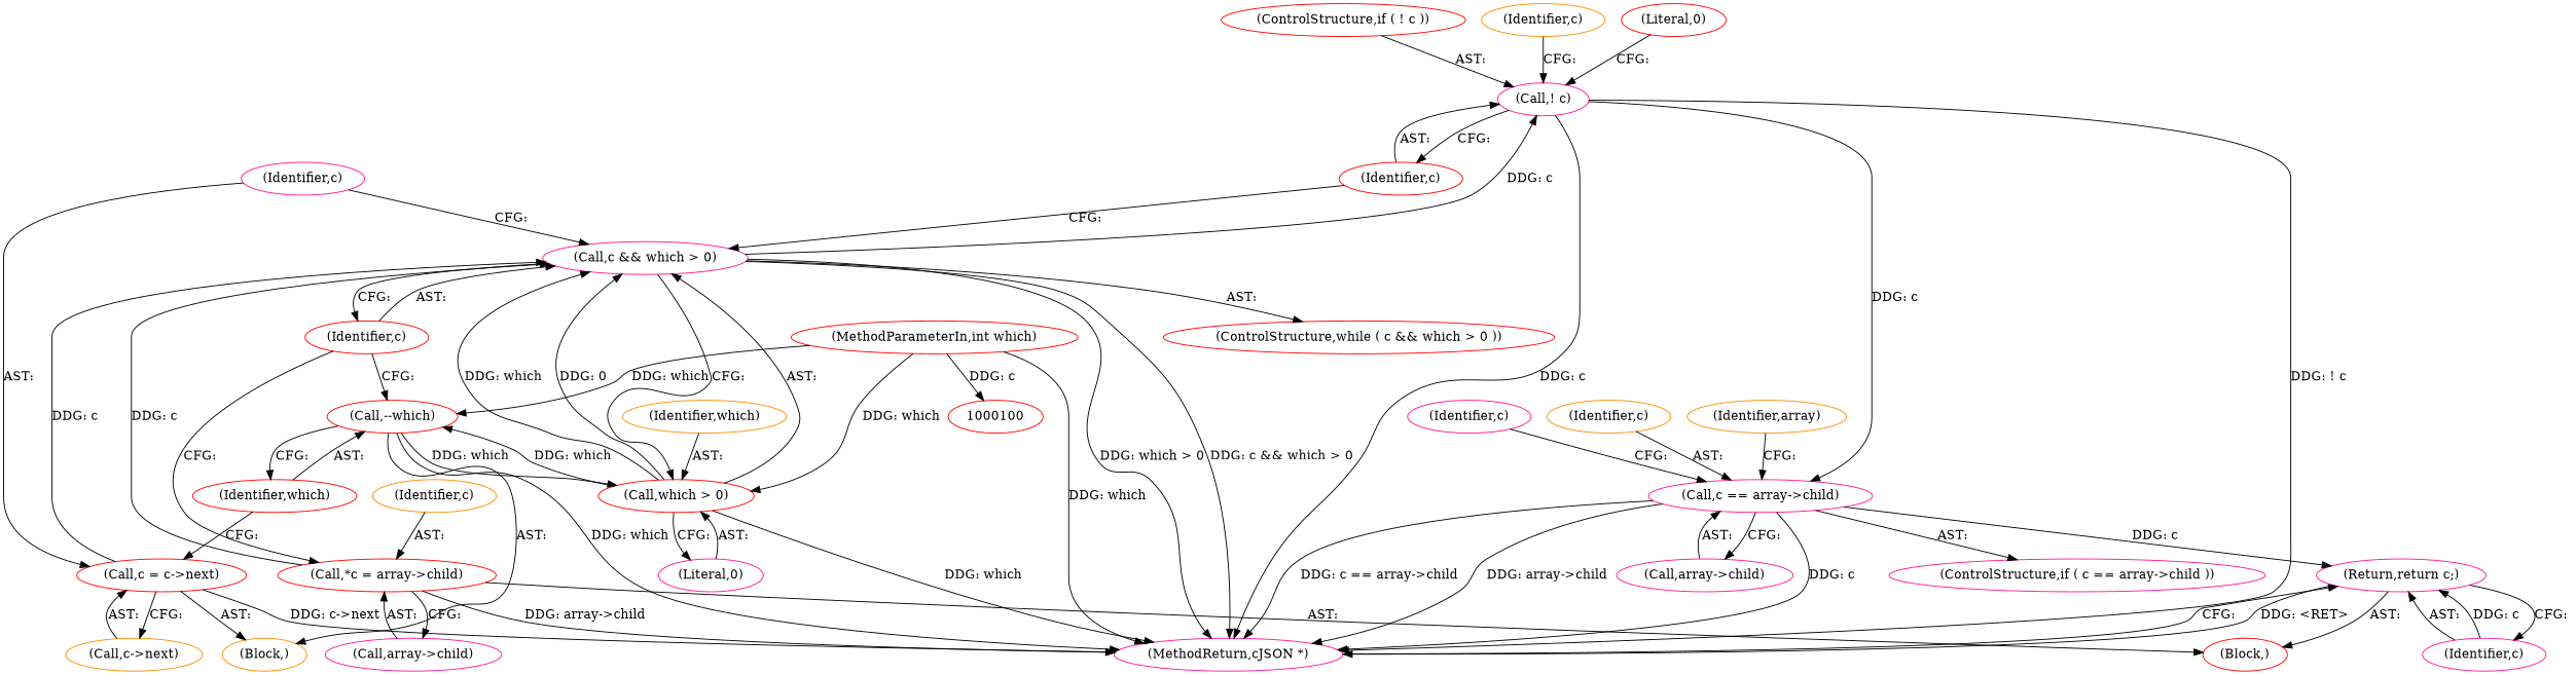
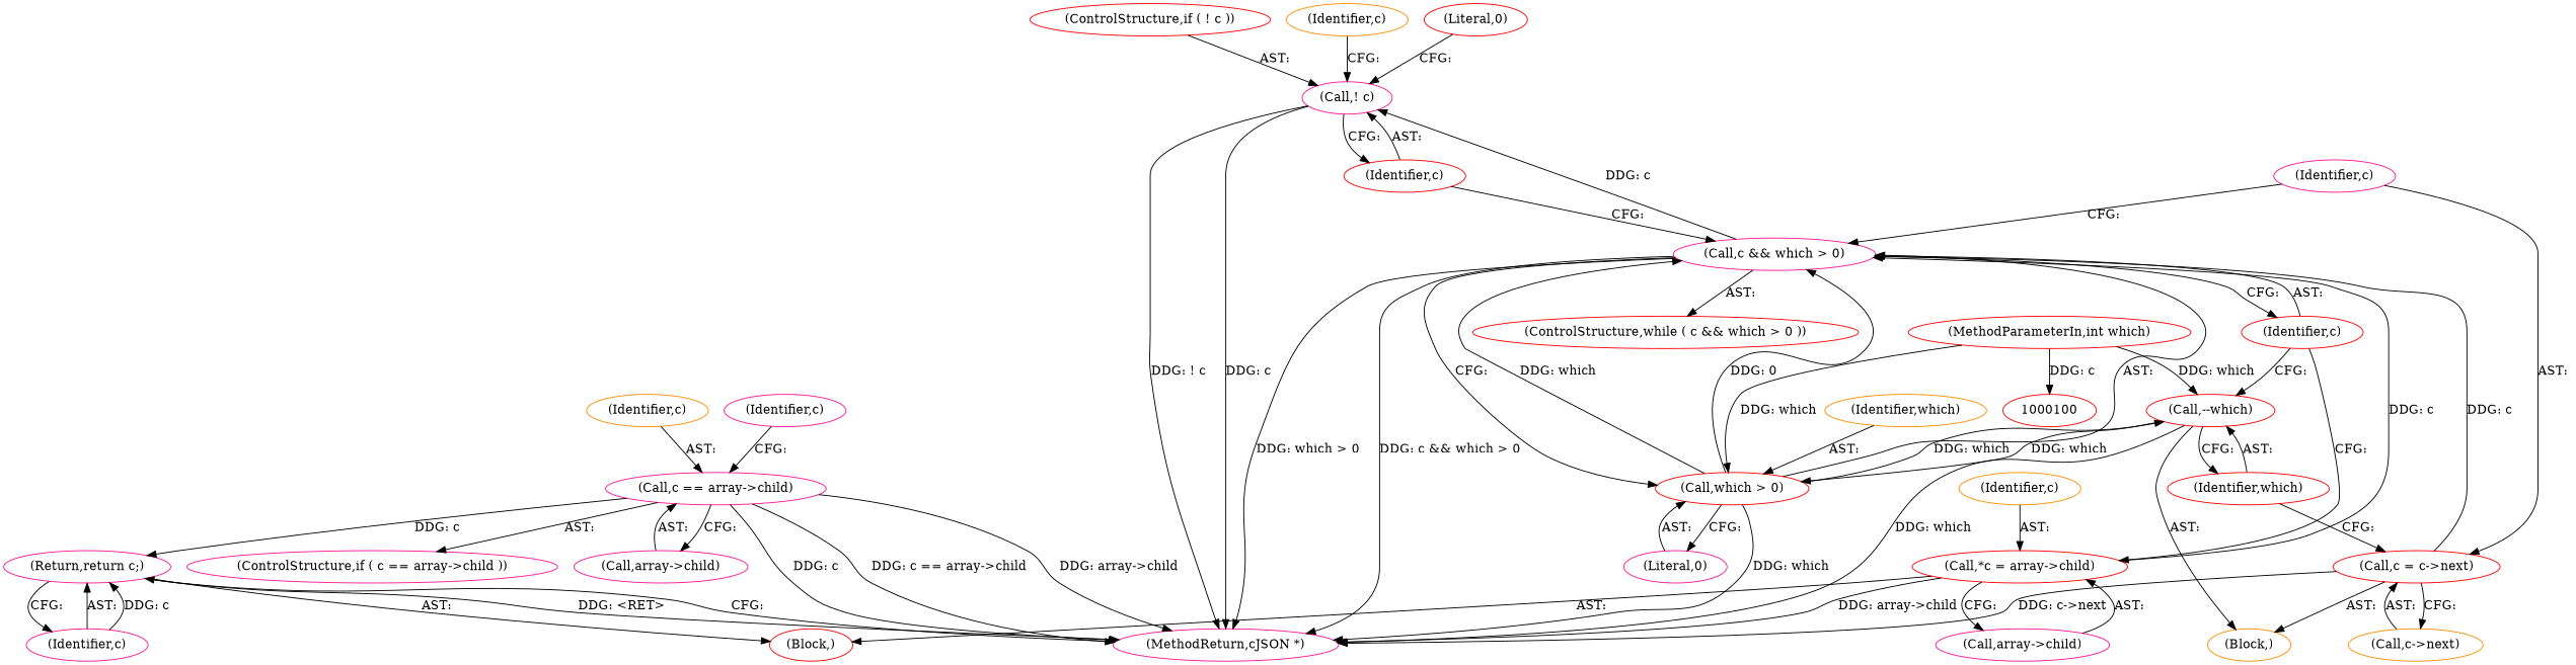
  digraph {
    node [color=red]
    n1 [color=deeppink label="(Call,c == array->child)"]
    n2 [color=deeppink label="(Return,return c;)"]
    n3 [color=deeppink label="(ControlStructure,if ( c == array->child ))"]
    n4 [color=deeppink label="(Call,array->child)"]
    n5 [color=deeppink label="(MethodReturn,cJSON *)"]
    n6 [label="(Block,)"]
    n7 [color=deeppink label="(Identifier,c)"]
    n8 [color=deeppink label="(Call,! c)"]
    n9 [label="(Identifier,c)"]
    n10 [color=deeppink label="(Call,c && which > 0)"]
    n11 [label="(ControlStructure,if ( ! c ))"]
    n12 [label="(Call,which > 0)"]
    n13 [label="(ControlStructure,while ( c && which > 0 ))"]
    n14 [label="(Identifier,c)"]
    n15 [label="(Call,--which)"]
    n16 [color=deeppink label="(Literal,0)"]
    n17 [label="(Call,*c = array->child)"]
    n18 [label="(Call,c = c->next)"]
    n19 [color=darkorange label="(Call,c->next)"]
    n20 [color=darkorange label="(Block,)"]
    n21 [color=deeppink label="(Call,array->child)"]
    n22 [label="(Identifier,which)"]
    n23 [label="(MethodParameterIn,int which)"]
    1000100
    n25 [color=darkorange label="(Identifier,c)"]
-   n26 [color=darkorange label="(Identifier,array)"]
    n27 [color=deeppink label="(Identifier,c)"]
    n28 [color=deeppink label="(Identifier,c)"]
    n29 [color=darkorange label="(Identifier,c)"]
    n30 [color=darkorange label="(Identifier,c)"]
    n31 [label="(Literal,0)"]
    n32 [color=darkorange label="(Identifier,which)"]
    n1 -> n2 [label="DDG: c"]
    n1 -> n3 [label="AST: "]
    n1 -> n4 [label="CFG: "]
    n1 -> n5 [label="DDG: c"]
    n1 -> n5 [label="DDG: c == array->child"]
    n1 -> n5 [label="DDG: array->child"]
    n2 -> n5 [label="DDG: <RET>"]
    n2 -> n6 [label="AST: "]
    n2 -> n7 [label="CFG: "]
    n4 -> n1 [label="AST: "]
    n5 -> n2 [label="CFG: "]
    n7 -> n2 [label="AST: "]
    n7 -> n2 [label="DDG: c"]
-   n8 -> n1 [label="DDG: c"]
    n8 -> n5 [label="DDG: ! c"]
    n8 -> n5 [label="DDG: c"]
    n8 -> n9 [label="CFG: "]
    n9 -> n8 [label="AST: "]
    n9 -> n10 [label="CFG: "]
    n10 -> n5 [label="DDG: which > 0"]
    n10 -> n5 [label="DDG: c && which > 0"]
    n10 -> n8 [label="DDG: c"]
    n10 -> n12 [label="CFG: "]
    n10 -> n13 [label="AST: "]
    n10 -> n14 [label="CFG: "]
    n11 -> n8 [label="AST: "]
    n12 -> n5 [label="DDG: which"]
    n12 -> n10 [label="AST: "]
    n12 -> n10 [label="DDG: which"]
    n12 -> n10 [label="DDG: 0"]
    n12 -> n15 [label="DDG: which"]
    n12 -> n16 [label="CFG: "]
    n14 -> n10 [label="AST: "]
    n14 -> n15 [label="CFG: "]
    n14 -> n17 [label="CFG: "]
    n15 -> n5 [label="DDG: which"]
    n15 -> n12 [label="DDG: which"]
    n15 -> n20 [label="AST: "]
    n15 -> n22 [label="CFG: "]
    n16 -> n12 [label="AST: "]
    n17 -> n5 [label="DDG: array->child"]
    n17 -> n6 [label="AST: "]
    n17 -> n10 [label="DDG: c"]
    n17 -> n21 [label="CFG: "]
    n18 -> n5 [label="DDG: c->next"]
    n18 -> n10 [label="DDG: c"]
    n18 -> n19 [label="CFG: "]
    n18 -> n20 [label="AST: "]
    n19 -> n18 [label="AST: "]
    n21 -> n17 [label="AST: "]
    n22 -> n15 [label="AST: "]
    n22 -> n18 [label="CFG: "]
-   n23 -> n5 [label="DDG: which"]
    n23 -> n12 [label="DDG: which"]
    n23 -> n15 [label="DDG: which"]
    n23 -> 1000100 [label="DDG: c"]
    n25 -> n1 [label="AST: "]
-   n26 -> n1 [label="CFG: "]
    n27 -> n10 [label="CFG: "]
    n27 -> n18 [label="AST: "]
    n28 -> n1 [label="CFG: "]
    n29 -> n17 [label="AST: "]
    n30 -> n8 [label="CFG: "]
    n31 -> n8 [label="CFG: "]
    n32 -> n12 [label="AST: "]
  }
